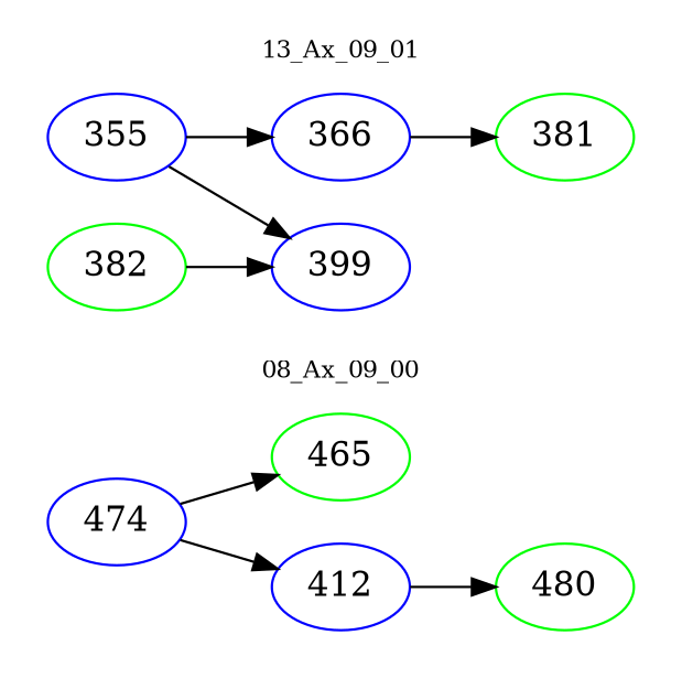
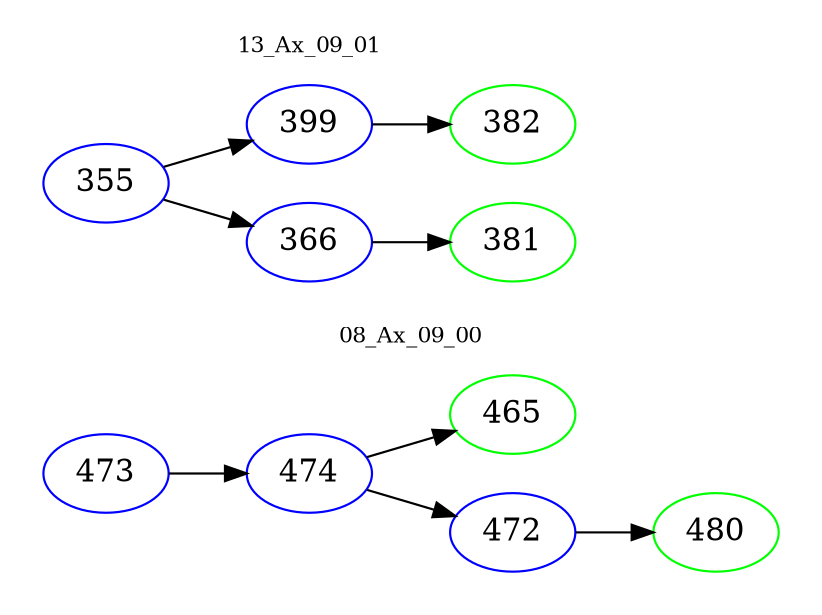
  digraph {
    rankdir=LR
    node [color=blue]
    edge [color=black]
+   n1 [label=473]
    n2 [label=474]
-   n3 [label=412]
+   n3 [label=472]
    n4 [color=green label=465]
    n5 [color=green label=480]
    n6 [label=355]
    n7 [label=366]
    n8 [label=399]
    n9 [color=green label=381]
    n10 [color=green label=382]
    subgraph cluster_1 {
      color=white
      fontsize=10
      label="08_Ax_09_00"
+     n1
      n2
      n3
      n4
      n5
    }
    subgraph cluster_2 {
      color=white
      fontsize=10
      label="13_Ax_09_01"
      n6
      n7
      n8
      n9
      n10
    }
+   n1 -> n2
    n2 -> n3
    n2 -> n4
    n3 -> n5
    n6 -> n7
    n6 -> n8
    n7 -> n9
-   n10 -> n8
+   n8 -> n10
  }
